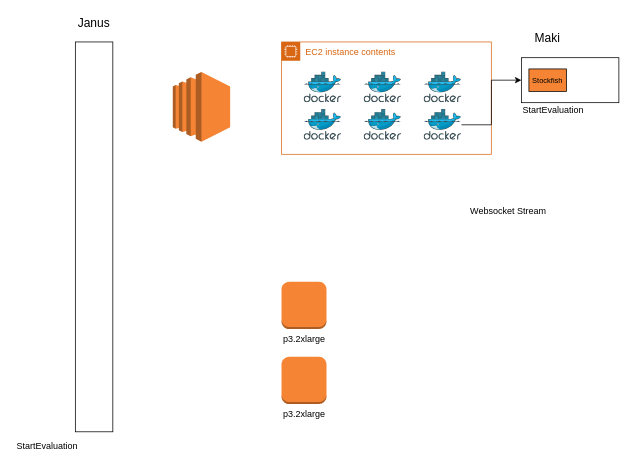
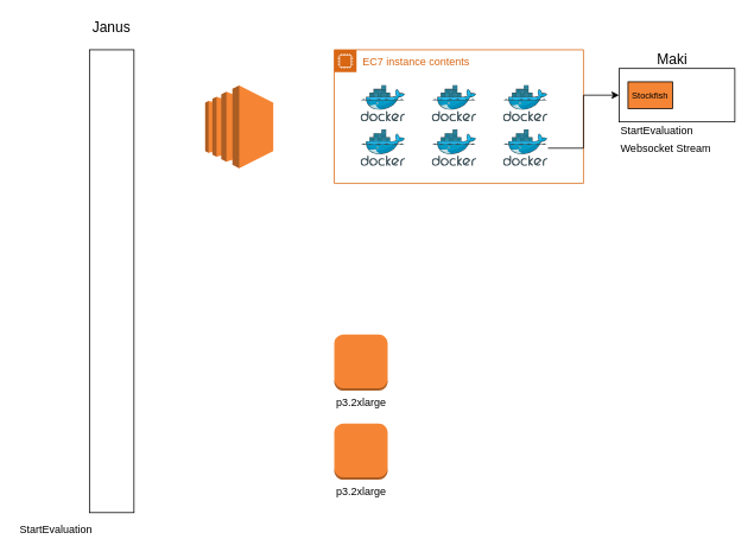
  <mxCell id="0" />
  <mxCell id="1" parent="0" />
- <mxCell id="2" value="EC2 instance contents" style="points=[[0,0],[0.25,0],[0.5,0],[0.75,0],[1,0],[1,0.25],[1,0.5],[1,0.75],[1,1],[0.75,1],[0.5,1],[0.25,1],[0,1],[0,0.75],[0,0.5],[0,0.25]];outlineConnect=0;gradientColor=none;html=1;whiteSpace=wrap;fontSize=12;fontStyle=0;shape=mxgraph.aws4.group;grIcon=mxgraph.aws4.group_ec2_instance_contents;strokeColor=#D86613;fillColor=none;verticalAlign=top;align=left;spacingLeft=30;fontColor=#D86613;dashed=0;labelBackgroundColor=none;" parent="1" vertex="1"><mxGeometry x="375" y="55" width="280" height="150" as="geometry" /></mxCell>
+ <mxCell id="2" value="EC7 instance contents" style="points=[[0,0],[0.25,0],[0.5,0],[0.75,0],[1,0],[1,0.25],[1,0.5],[1,0.75],[1,1],[0.75,1],[0.5,1],[0.25,1],[0,1],[0,0.75],[0,0.5],[0,0.25]];outlineConnect=0;gradientColor=none;html=1;whiteSpace=wrap;fontSize=12;fontStyle=0;shape=mxgraph.aws4.group;grIcon=mxgraph.aws4.group_ec2_instance_contents;strokeColor=#D86613;fillColor=none;verticalAlign=top;align=left;spacingLeft=30;fontColor=#D86613;dashed=0;labelBackgroundColor=none;" parent="1" vertex="1"><mxGeometry x="375" y="55" width="280" height="150" as="geometry" /></mxCell>
  <mxCell id="3" value="" style="aspect=fixed;html=1;points=[];align=center;image;fontSize=12;image=img/lib/mscae/Docker.svg;" parent="1" vertex="1"><mxGeometry x="405" y="95" width="50" height="41" as="geometry" /></mxCell>
  <mxCell id="4" value="" style="aspect=fixed;html=1;points=[];align=center;image;fontSize=12;image=img/lib/mscae/Docker.svg;" parent="1" vertex="1"><mxGeometry x="485" y="95" width="50" height="41" as="geometry" /></mxCell>
  <mxCell id="5" value="" style="aspect=fixed;html=1;points=[];align=center;image;fontSize=12;image=img/lib/mscae/Docker.svg;" parent="1" vertex="1"><mxGeometry x="565" y="95" width="50" height="41" as="geometry" /></mxCell>
  <mxCell id="6" value="" style="aspect=fixed;html=1;points=[];align=center;image;fontSize=12;image=img/lib/mscae/Docker.svg;" parent="1" vertex="1"><mxGeometry x="405" y="145" width="50" height="41" as="geometry" /></mxCell>
  <mxCell id="7" value="" style="aspect=fixed;html=1;points=[];align=center;image;fontSize=12;image=img/lib/mscae/Docker.svg;" parent="1" vertex="1"><mxGeometry x="485" y="145" width="50" height="41" as="geometry" /></mxCell>
  <mxCell id="8" style="edgeStyle=orthogonalEdgeStyle;rounded=0;orthogonalLoop=1;jettySize=auto;html=1;entryX=0;entryY=0.5;entryDx=0;entryDy=0;" parent="1" source="9" target="10" edge="1"><mxGeometry relative="1" as="geometry" /></mxCell>
  <mxCell id="9" value="" style="aspect=fixed;html=1;points=[];align=center;image;fontSize=12;image=img/lib/mscae/Docker.svg;" parent="1" vertex="1"><mxGeometry x="565" y="145" width="50" height="41" as="geometry" /></mxCell>
  <mxCell id="10" value="" style="rounded=0;whiteSpace=wrap;html=1;" parent="1" vertex="1"><mxGeometry x="695" y="76" width="130" height="60" as="geometry" /></mxCell>
- <mxCell id="11" value="Maki" style="text;html=1;strokeColor=none;fillColor=none;align=center;verticalAlign=middle;whiteSpace=wrap;rounded=0;fontSize=16;" parent="1" vertex="1"><mxGeometry x="670" y="40" width="120" height="20" as="geometry" /></mxCell>
+ <mxCell id="11" value="Maki" style="text;html=1;strokeColor=none;fillColor=none;align=center;verticalAlign=middle;whiteSpace=wrap;rounded=0;fontSize=16;" parent="1" vertex="1"><mxGeometry x="695" y="55" width="120" height="20" as="geometry" /></mxCell>
  <mxCell id="12" value="StartEvaluation" style="text;html=1;strokeColor=none;fillColor=none;align=left;verticalAlign=middle;whiteSpace=wrap;rounded=0;" parent="1" vertex="1"><mxGeometry x="695" y="136" width="130" height="19" as="geometry" /></mxCell>
  <mxCell id="13" value="Stockfish" style="rounded=0;whiteSpace=wrap;html=1;fontSize=10;fillColor=#f58534;" parent="1" vertex="1"><mxGeometry x="705" y="91" width="50" height="30" as="geometry" /></mxCell>
- <mxCell id="14" value="Websocket Stream" style="text;html=1;strokeColor=none;fillColor=none;align=left;verticalAlign=middle;whiteSpace=wrap;rounded=0;" parent="1" vertex="1"><mxGeometry x="625" y="271" width="130" height="19" as="geometry" /></mxCell>
+ <mxCell id="14" value="Websocket Stream" style="text;html=1;strokeColor=none;fillColor=none;align=left;verticalAlign=middle;whiteSpace=wrap;rounded=0;" parent="1" vertex="1"><mxGeometry x="695" y="156" width="130" height="19" as="geometry" /></mxCell>
  <mxCell id="15" value="" style="rounded=0;whiteSpace=wrap;html=1;labelBackgroundColor=none;fontSize=10;align=left;" parent="1" vertex="1"><mxGeometry x="100" y="55" width="50" height="520" as="geometry" /></mxCell>
  <mxCell id="16" value="Janus" style="text;html=1;strokeColor=none;fillColor=none;align=center;verticalAlign=middle;whiteSpace=wrap;rounded=0;fontSize=16;" parent="1" vertex="1"><mxGeometry x="65" y="20" width="120" height="20" as="geometry" /></mxCell>
  <mxCell id="17" value="StartEvaluation" style="text;html=1;strokeColor=none;fillColor=none;align=left;verticalAlign=middle;whiteSpace=wrap;rounded=0;" parent="1" vertex="1"><mxGeometry x="20" y="585" width="130" height="19" as="geometry" /></mxCell>
  <mxCell id="18" value="" style="outlineConnect=0;dashed=0;verticalLabelPosition=bottom;verticalAlign=top;align=center;html=1;shape=mxgraph.aws3.ec2;fillColor=#F58534;gradientColor=none;labelBackgroundColor=none;fontSize=10;" parent="1" vertex="1"><mxGeometry x="230" y="95" width="76.5" height="93" as="geometry" /></mxCell>
  <mxCell id="19" value="p3.2xlarge" style="outlineConnect=0;dashed=0;verticalLabelPosition=bottom;verticalAlign=top;align=center;html=1;shape=mxgraph.aws3.instance;fillColor=#F58534;gradientColor=none;" vertex="1" parent="1"><mxGeometry x="375" y="375" width="60" height="63" as="geometry" /></mxCell>
  <mxCell id="20" value="p3.2xlarge" style="outlineConnect=0;dashed=0;verticalLabelPosition=bottom;verticalAlign=top;align=center;html=1;shape=mxgraph.aws3.instance;fillColor=#F58534;gradientColor=none;" vertex="1" parent="1"><mxGeometry x="375" y="475" width="60" height="63" as="geometry" /></mxCell>
